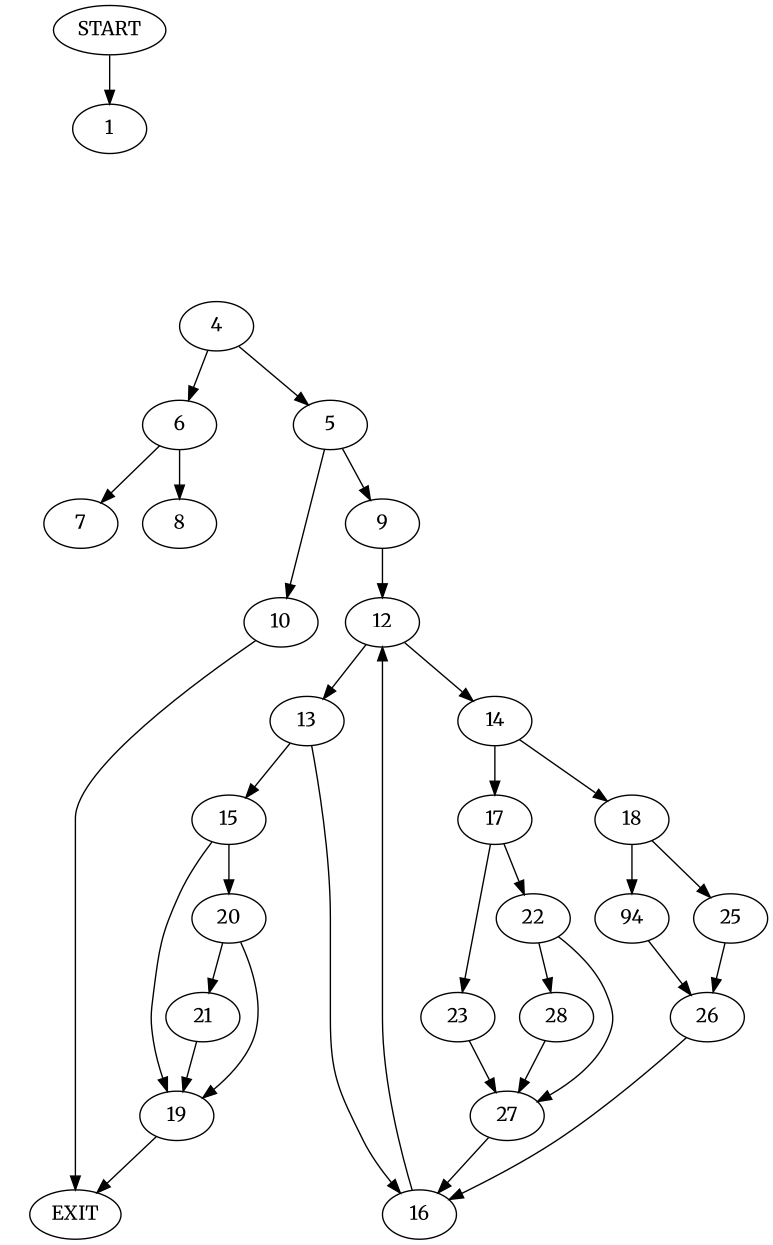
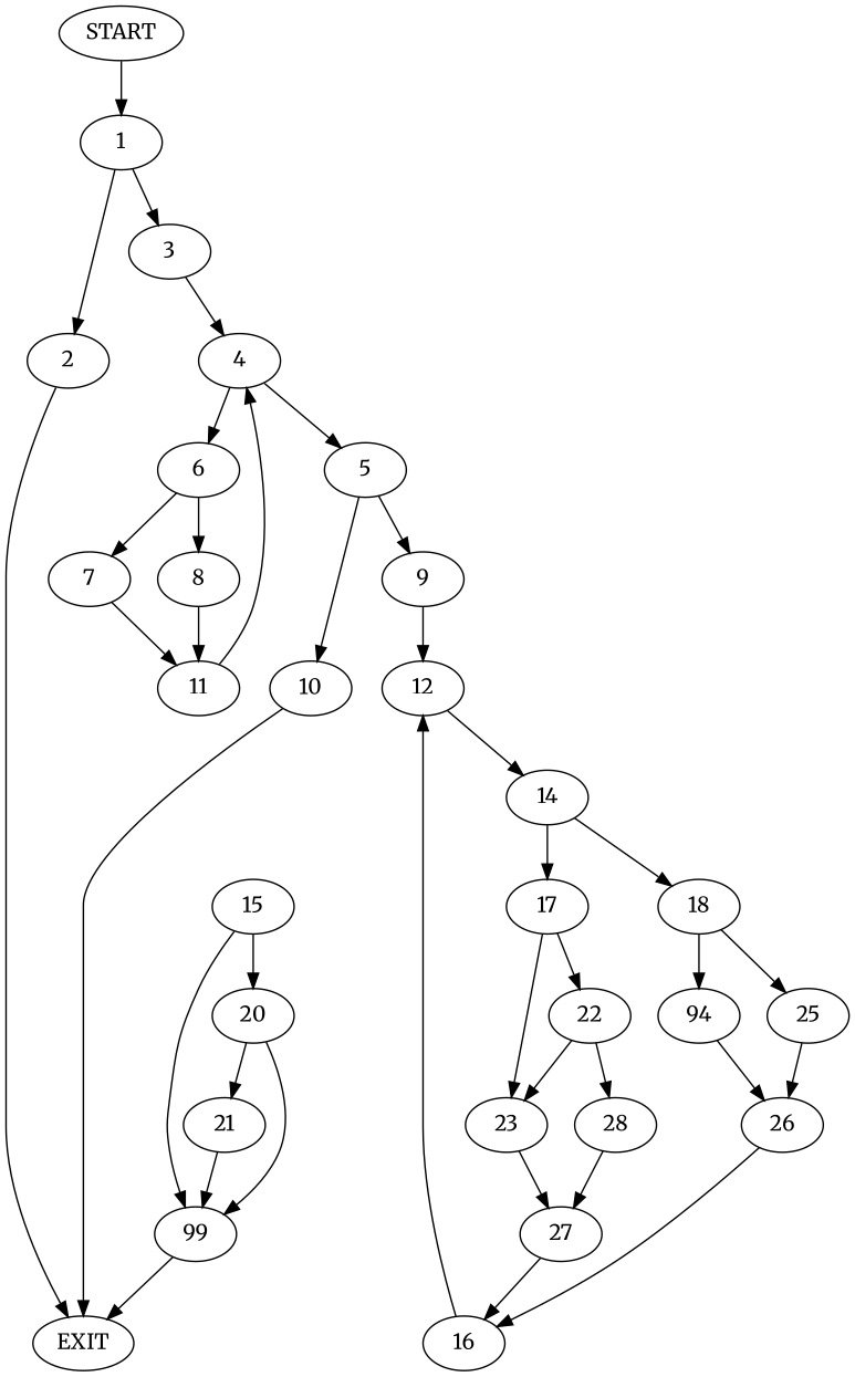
  digraph {
    fontname=Merriweather
    node [fontname=Merriweather]
    edge [fontname=Merriweather]
    n1 [label=START]
    1
+   2
+   3
    n5 [label=EXIT]
    4
    5
    6
    9
    10
    7
    8
    12
-   13
+   11
    14
    15
    16
    17
    18
-   19
+   19 [label=99]
    20
    22
    23
    n25 [label=94]
    25
    21
    28
    27
    26
    n1 -> 1
+   1 -> 2
+   1 -> 3
+   2 -> n5
+   3 -> 4
    4 -> 5
    4 -> 6
    5 -> 9
    5 -> 10
    6 -> 7
    6 -> 8
    9 -> 12
    10 -> n5
-   12 -> 13
+   7 -> 11
+   8 -> 11
    12 -> 14
-   13 -> 15
-   13 -> 16
+   11 -> 4
    14 -> 17
    14 -> 18
    15 -> 19
    15 -> 20
    16 -> 12
    17 -> 22
    17 -> 23
    18 -> n25
    18 -> 25
    19 -> n5
    20 -> 19
    20 -> 21
-   22 -> 27
+   22 -> 23
    22 -> 28
    23 -> 27
    n25 -> 26
    25 -> 26
    21 -> 19
    28 -> 27
    27 -> 16
    26 -> 16
  }
